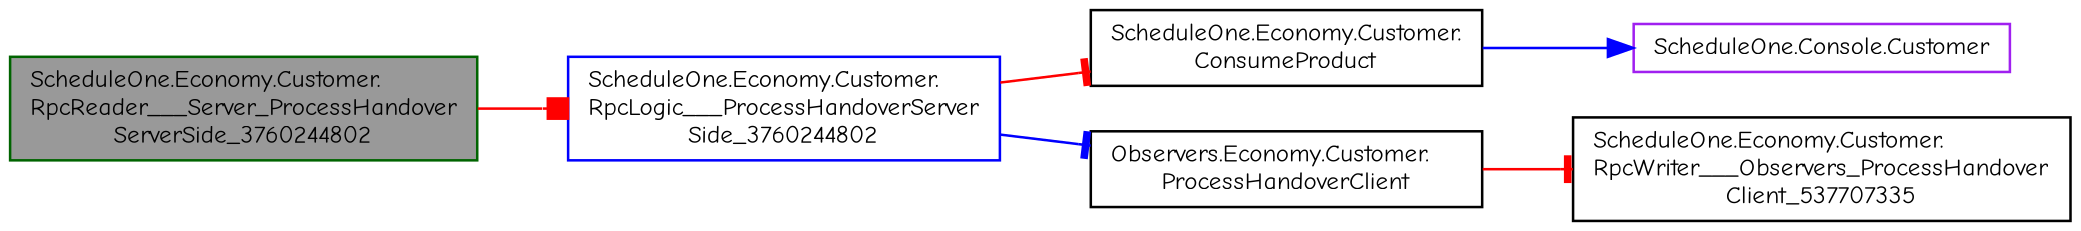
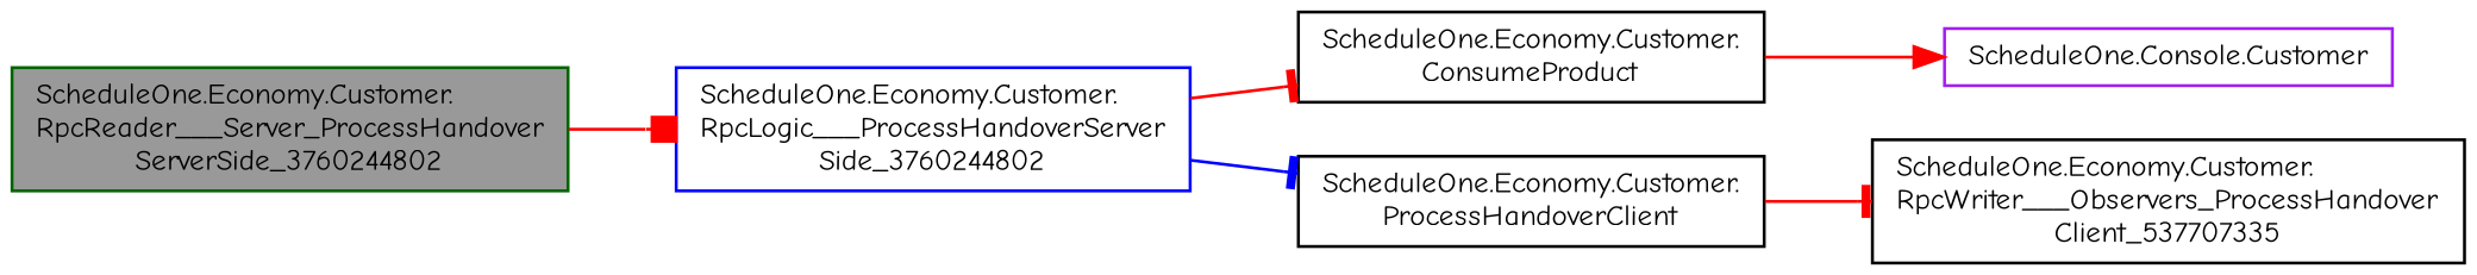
  digraph {
    fontname="Comic Neue"
    rankdir=LR
    node [color=black fillcolor=white fontname="Comic Neue" fontsize=10 shape=box style=filled]
    edge [arrowhead=tee color=red fontname="Comic Neue" fontsize=10 labelfontname=Helvetica labelfontsize=10 style=solid]
    n1 [color=darkgreen fillcolor=grey60 fontcolor=black height=0.2 label="ScheduleOne.Economy.Customer.\lRpcReader___Server_ProcessHandover\lServerSide_3760244802" width=0.4]
    n2 [color=blue height=0.2 label="ScheduleOne.Economy.Customer.\lRpcLogic___ProcessHandoverServer\lSide_3760244802" width=0.4]
    n3 [height=0.2 label="ScheduleOne.Economy.Customer.\lConsumeProduct" width=0.4]
-   n4 [height=0.2 label="Observers.Economy.Customer.\lProcessHandoverClient" width=0.4]
+   n4 [height=0.2 label="ScheduleOne.Economy.Customer.\lProcessHandoverClient" width=0.4]
    n5 [color=purple height=0.2 label="ScheduleOne.Console.Customer" width=0.4]
    n6 [height=0.2 label="ScheduleOne.Economy.Customer.\lRpcWriter___Observers_ProcessHandover\lClient_537707335" width=0.4]
    n1 -> n2 [arrowhead=box]
    n2 -> n3
    n2 -> n4 [color=blue]
-   n3 -> n5 [arrowhead=normal color=blue]
+   n3 -> n5 [arrowhead=normal]
    n4 -> n6
  }
